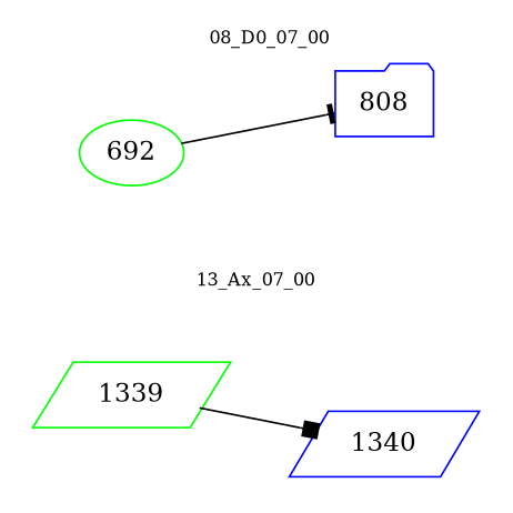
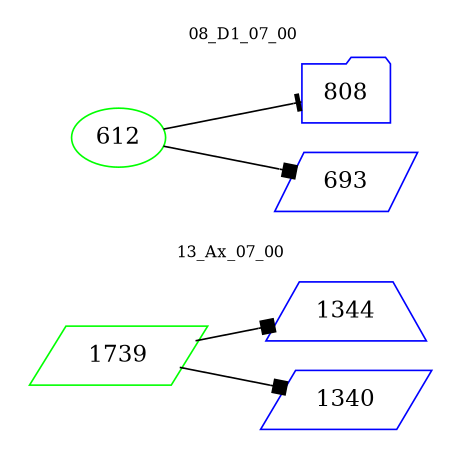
  digraph {
    rankdir=LR
    node [color=blue shape=parallelogram]
    edge [arrowhead=box color=black]
-   n1 [color=green label=1339]
+   n1 [color=green label=1739]
    n2 [label=1340]
-   n4 [color=green label=692 shape=ellipse]
+   n3 [label=1344 shape=trapezium]
+   n4 [color=green label=612 shape=ellipse]
+   n5 [label=693]
    n6 [label=808 shape=folder]
    subgraph cluster_1 {
      color=white
      fontsize=10
      label="13_Ax_07_00"
      n1
      n2
+     n3
    }
    subgraph cluster_2 {
      color=white
      fontsize=10
-     label="08_D0_07_00"
+     label="08_D1_07_00"
      n4
+     n5
      n6
    }
    n1 -> n2
+   n1 -> n3
+   n4 -> n5
    n4 -> n6 [arrowhead=tee]
  }
